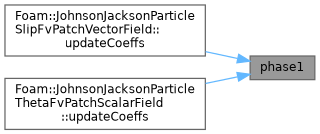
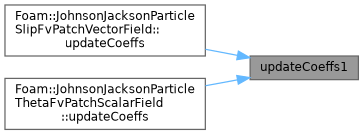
  digraph {
    rankdir=RL
    node [color=grey40 fillcolor=white fontname=Helvetica fontsize=10 shape=box style=filled]
    edge [color=steelblue1 dir=back fontname=Helvetica fontsize=10 labelfontname=Helvetica labelfontsize=10 style=solid]
-   n1 [color=gray40 fillcolor=grey60 fontcolor=black height=0.2 label=phase1 width=0.4]
+   n1 [color=gray40 fillcolor=grey60 fontcolor=black height=0.2 label=updateCoeffs1 width=0.4]
    n2 [height=0.2 label="Foam::JohnsonJacksonParticle\lSlipFvPatchVectorField::\lupdateCoeffs" width=0.4]
    n3 [height=0.2 label="Foam::JohnsonJacksonParticle\lThetaFvPatchScalarField\l::updateCoeffs" width=0.4]
    n1 -> n2
    n1 -> n3
  }
